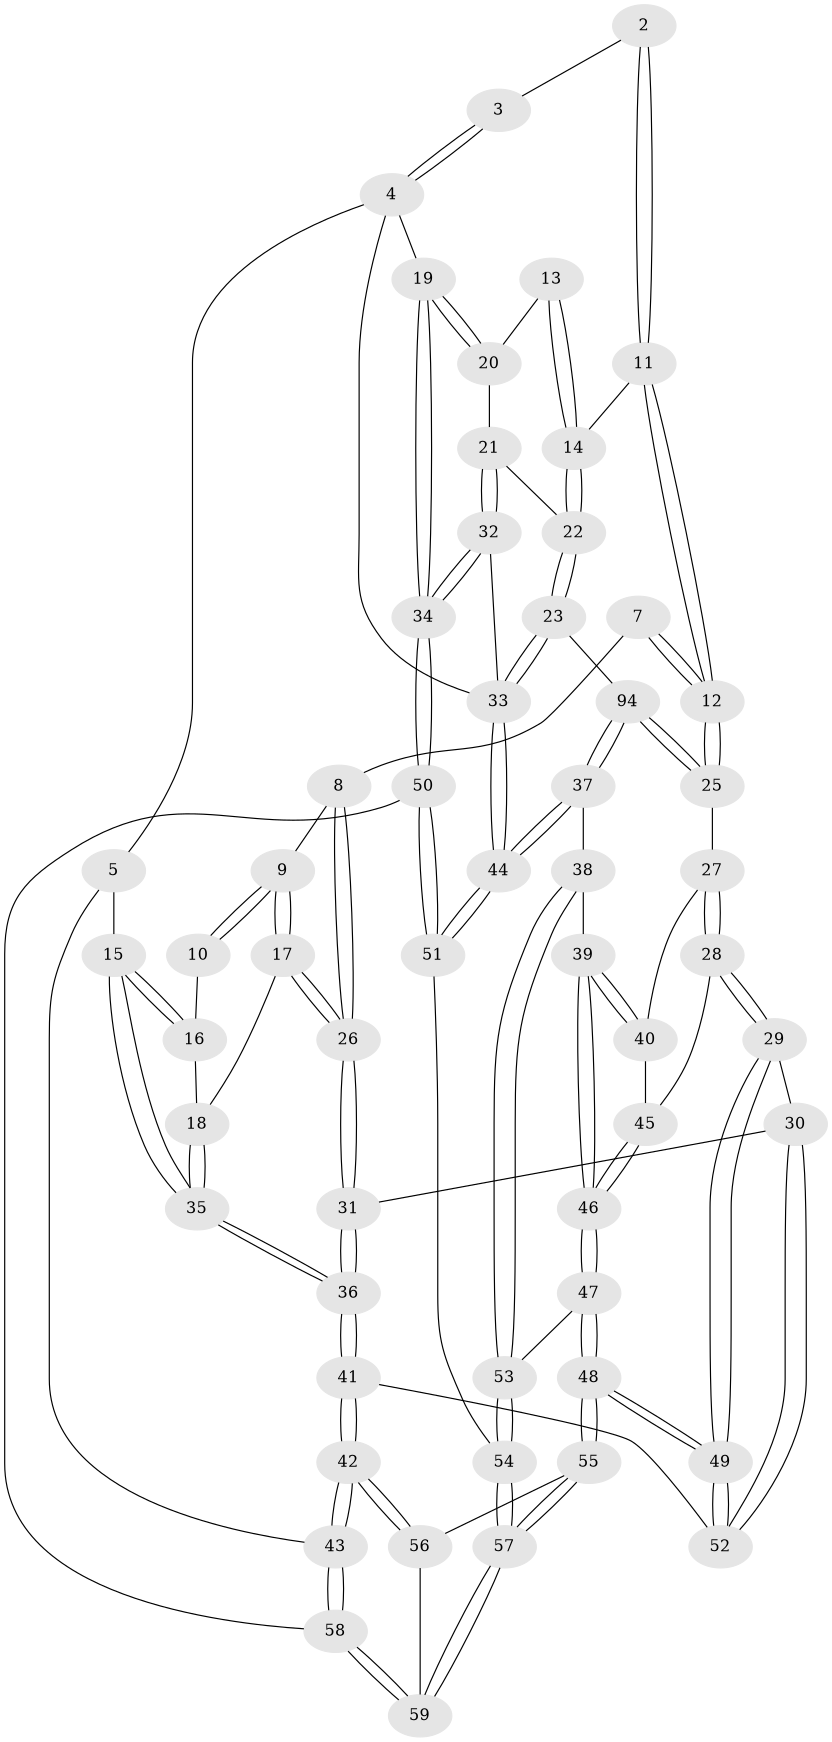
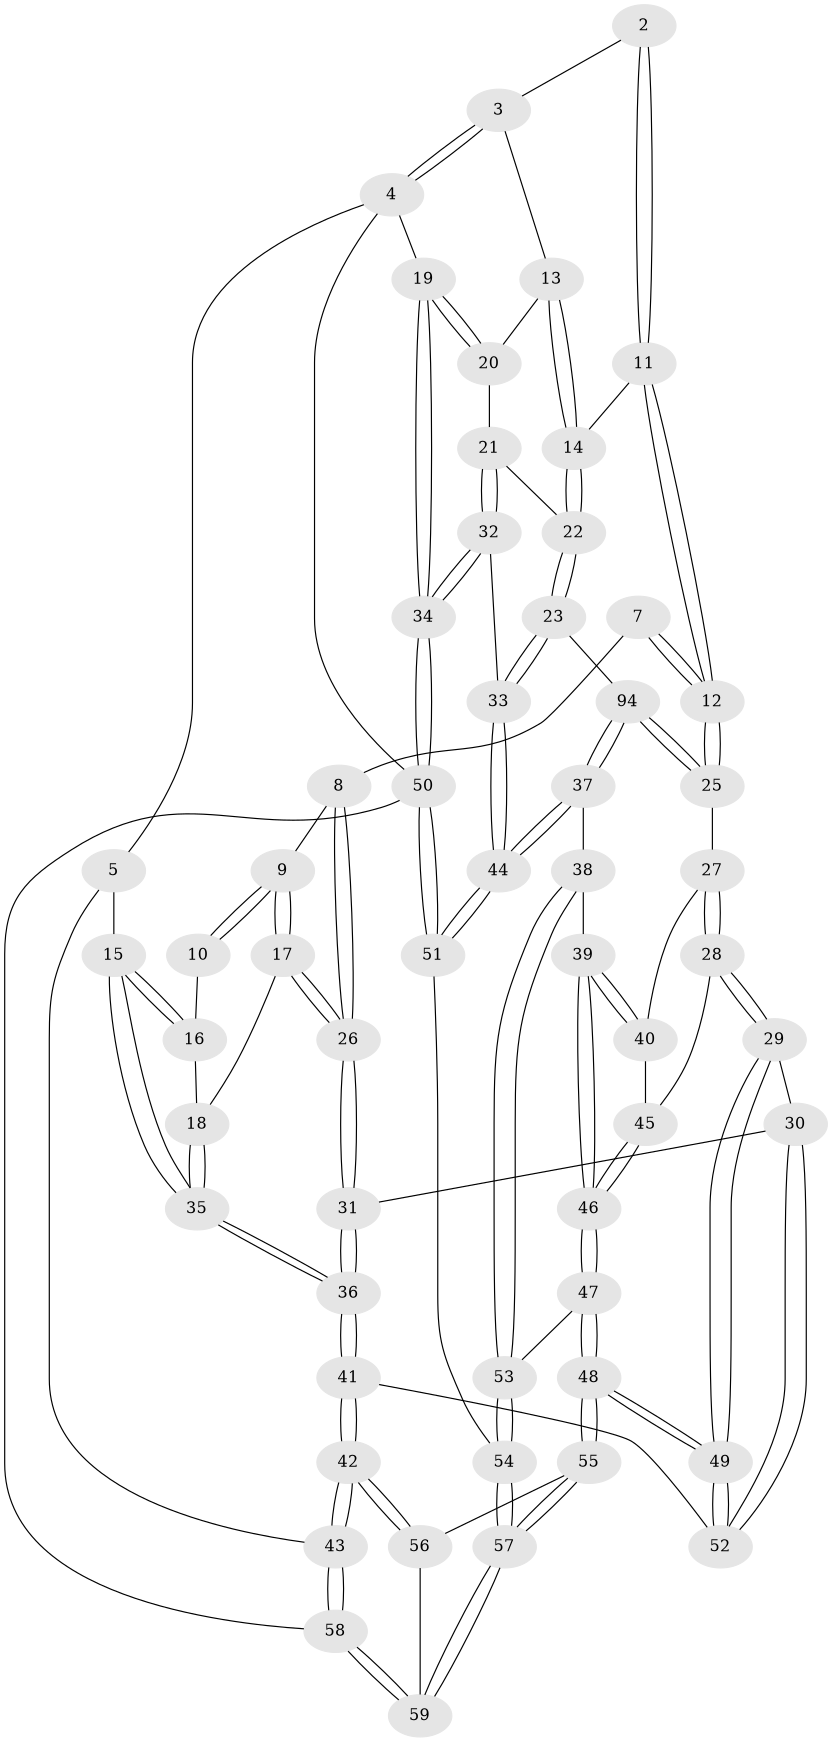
  graph {
    node [color=gray90 style=filled]
    2
    3
    11
    7
    8
    12
    4
    13
    14
    5
    19
    50
    20
    15
    43
    34
    58
    51
    16
    35
    10
    9
    26
    25
    17
    31
    18
    22
    27
    21
    23
    36
    32
    33
    n35 [label=94]
    37
    44
    38
    28
    40
    29
    45
    30
    49
    46
    52
    41
    42
    39
    53
    54
    47
    56
    59
    48
    55
    57
    2 -- 3
    2 -- 11
    2 -- 11
    3 -- 4
    3 -- 4
+   3 -- 13
    11 -- 12
    11 -- 12
    11 -- 14
    7 -- 8
    7 -- 12
    7 -- 12
    8 -- 9
    8 -- 26
    8 -- 26
    12 -- 25
    12 -- 25
    4 -- 5
    4 -- 19
-   4 -- 33
+   4 -- 50
    13 -- 14
    13 -- 14
    13 -- 20
    14 -- 22
    14 -- 22
    5 -- 15
    5 -- 43
    19 -- 20
    19 -- 20
    19 -- 34
    19 -- 34
    50 -- 58
    50 -- 51
    50 -- 51
    20 -- 21
    15 -- 16
    15 -- 16
    15 -- 35
    15 -- 35
    43 -- 58
    43 -- 58
    34 -- 50
    34 -- 50
    58 -- 59
    58 -- 59
    51 -- 54
    16 -- 18
    35 -- 36
    35 -- 36
    10 -- 16
    9 -- 10
    9 -- 10
    9 -- 17
    9 -- 17
    26 -- 31
    26 -- 31
    25 -- 27
    17 -- 26
    17 -- 26
    17 -- 18
    31 -- 36
    31 -- 36
    18 -- 35
    18 -- 35
    22 -- 23
    22 -- 23
    27 -- 28
    27 -- 28
    27 -- 40
    21 -- 22
    21 -- 32
    21 -- 32
    23 -- 33
    23 -- 33
    23 -- n35
    36 -- 41
    36 -- 41
    32 -- 34
    32 -- 34
    32 -- 33
    33 -- 44
    33 -- 44
    n35 -- 25
    n35 -- 25
    n35 -- 37
    n35 -- 37
    37 -- 44
    37 -- 44
    37 -- 38
    44 -- 51
    44 -- 51
    38 -- 39
    38 -- 53
    38 -- 53
    28 -- 29
    28 -- 29
    28 -- 45
    40 -- 45
    29 -- 30
    29 -- 49
    29 -- 49
    45 -- 46
    45 -- 46
    30 -- 31
    30 -- 52
    30 -- 52
    49 -- 52
    49 -- 52
    46 -- 47
    46 -- 47
    41 -- 52
    41 -- 42
    41 -- 42
    42 -- 43
    42 -- 43
    42 -- 56
    42 -- 56
    39 -- 40
    39 -- 40
    39 -- 46
    39 -- 46
    53 -- 54
    53 -- 54
    54 -- 57
    54 -- 57
    47 -- 53
    47 -- 48
    47 -- 48
    56 -- 59
    48 -- 49
    48 -- 49
    48 -- 55
    48 -- 55
    55 -- 56
    55 -- 57
    55 -- 57
    57 -- 59
    57 -- 59
  }
